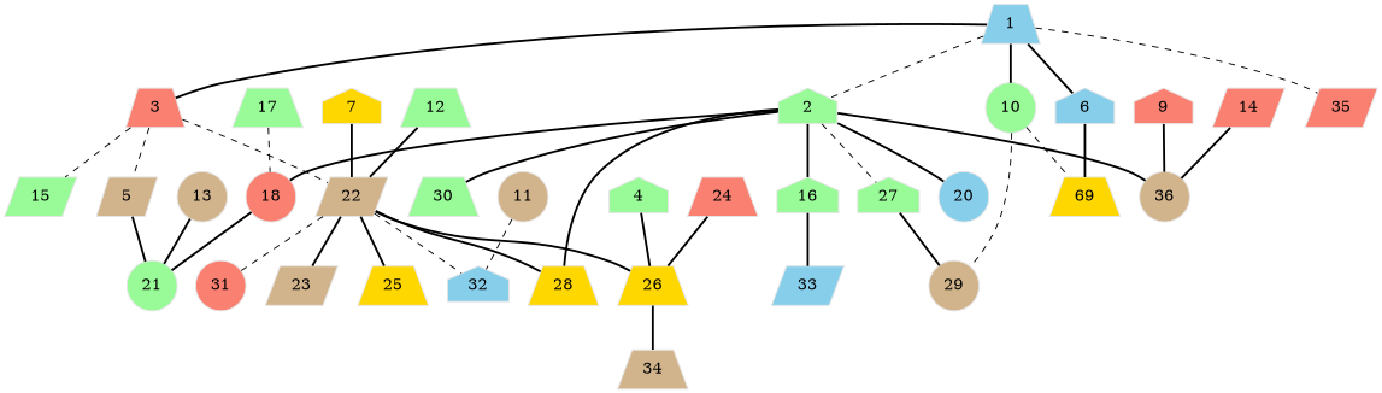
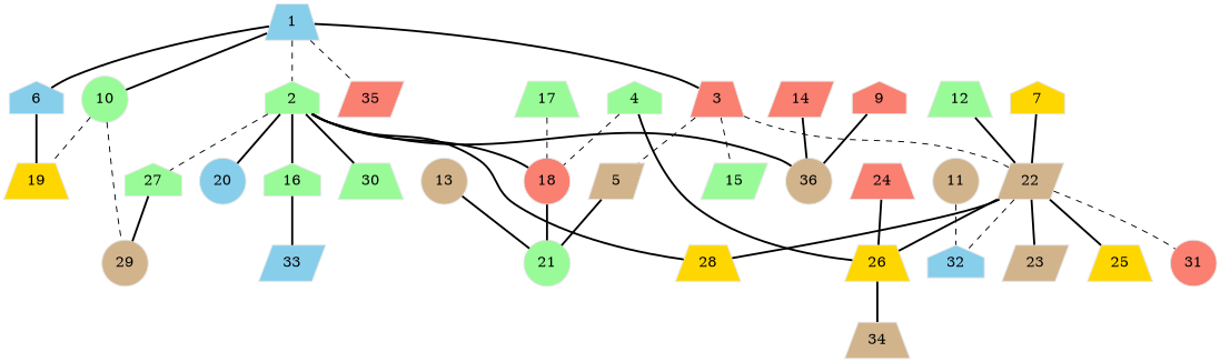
  graph {
    node [color=gray90 fillcolor=palegreen shape=trapezium style=filled]
    edge [style=bold weight=1.0]
    1 [fillcolor=skyblue]
    2 [shape=house]
    3 [fillcolor=salmon]
    6 [fillcolor=skyblue shape=house]
    10 [shape=circle]
    35 [fillcolor=salmon shape=parallelogram]
    16 [shape=house]
    18 [fillcolor=salmon shape=circle]
    20 [fillcolor=skyblue shape=circle]
    27 [shape=house]
    28 [fillcolor=gold]
    30
    36 [fillcolor=tan shape=circle]
    5 [fillcolor=tan shape=parallelogram]
    15 [shape=parallelogram]
    22 [fillcolor=tan shape=parallelogram]
-   19 [fillcolor=gold label=69]
+   19 [fillcolor=gold]
    29 [fillcolor=tan shape=circle]
    33 [fillcolor=skyblue shape=parallelogram]
    21 [shape=circle]
    26 [fillcolor=gold]
    32 [fillcolor=skyblue shape=house]
    23 [fillcolor=tan shape=parallelogram]
    25 [fillcolor=gold]
    31 [fillcolor=salmon shape=circle]
    34 [fillcolor=tan]
    4 [shape=house]
    7 [fillcolor=gold shape=house]
    9 [fillcolor=salmon shape=house]
    11 [fillcolor=tan shape=circle]
    12
    13 [fillcolor=tan shape=circle]
    14 [fillcolor=salmon shape=parallelogram]
    17
    24 [fillcolor=salmon]
    1 -- 2 [style=dashed]
    1 -- 3
    1 -- 6
    1 -- 10
    1 -- 35 [style=dashed]
    2 -- 16 [weight=2.0]
    2 -- 18
    2 -- 20
    2 -- 27 [style=dashed]
    2 -- 28
    2 -- 30
    2 -- 36
    3 -- 5 [style=dashed]
    3 -- 15 [style=dashed]
    3 -- 22 [style=dashed]
    6 -- 19
    10 -- 19 [style=dashed]
    10 -- 29 [style=dashed]
    16 -- 33
    18 -- 21
    27 -- 29
    5 -- 21
    22 -- 28
    22 -- 26
    22 -- 32 [style=dashed weight=2.0]
    22 -- 23
    22 -- 25
    22 -- 31 [style=dashed]
    26 -- 34
+   4 -- 18 [style=dashed]
    4 -- 26
    7 -- 22
    9 -- 36
    11 -- 32 [style=dashed]
    12 -- 22
    13 -- 21
    14 -- 36
    17 -- 18 [style=dashed]
    24 -- 26
  }
